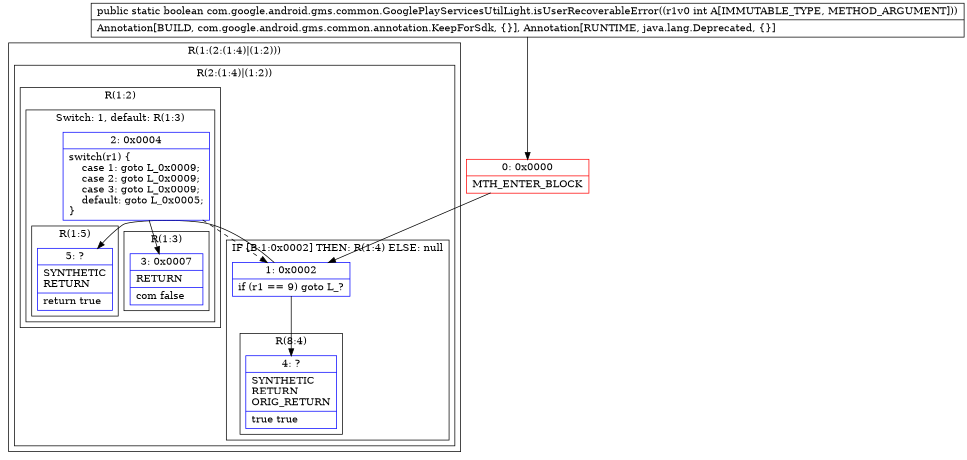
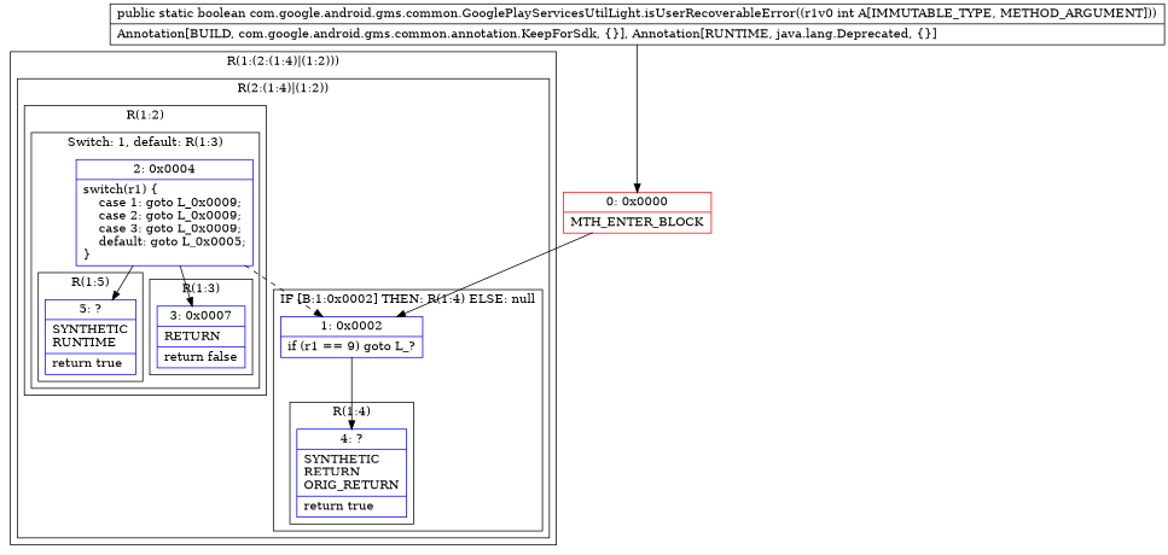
  digraph {
    node [color=blue shape=record]
-   n1 [label="{4\:\ ?|SYNTHETIC\lRETURN\lORIG_RETURN\l|true true\l}"]
+   n1 [label="{4\:\ ?|SYNTHETIC\lRETURN\lORIG_RETURN\l|return true\l}"]
    n2 [label="{1\:\ 0x0002|if (r1 == 9) goto L_?\l}"]
-   n3 [label="{5\:\ ?|SYNTHETIC\lRETURN\l|return true\l}"]
-   n4 [label="{3\:\ 0x0007|RETURN\l|com false\l}"]
+   n3 [label="{5\:\ ?|SYNTHETIC\lRUNTIME\l|return true\l}"]
+   n4 [label="{3\:\ 0x0007|RETURN\l|return false\l}"]
    n5 [label="{2\:\ 0x0004|switch(r1) \{\l    case 1: goto L_0x0009;\l    case 2: goto L_0x0009;\l    case 3: goto L_0x0009;\l    default: goto L_0x0005;\l\}\l}"]
    n6 [color=red label="{0\:\ 0x0000|MTH_ENTER_BLOCK\l}"]
    n7 [label="{public static boolean com.google.android.gms.common.GooglePlayServicesUtilLight.isUserRecoverableError((r1v0 int A[IMMUTABLE_TYPE, METHOD_ARGUMENT]))  | Annotation[BUILD, com.google.android.gms.common.annotation.KeepForSdk, \{\}], Annotation[RUNTIME, java.lang.Deprecated, \{\}]\l}" color=""]
    subgraph cluster_1 {
      label="R(1:(2:(1:4)|(1:2)))"
      subgraph cluster_2 {
        label="R(2:(1:4)|(1:2))"
        subgraph cluster_3 {
          label="IF [B:1:0x0002] THEN: R(1:4) ELSE: null"
          n2
          subgraph cluster_4 {
-           label="R(8:4)"
+           label="R(1:4)"
            n1
          }
        }
        subgraph cluster_5 {
          label="R(1:2)"
          subgraph cluster_6 {
            label="Switch: 1, default: R(1:3)"
            n5
            subgraph cluster_7 {
              label="R(1:5)"
              n3
            }
            subgraph cluster_8 {
              label="R(1:3)"
              n4
            }
          }
        }
      }
    }
    n2 -> n1
    n5 -> n2 [style=dashed]
-   n2 -> n3
+   n5 -> n3
    n5 -> n4
    n6 -> n2
    n7 -> n6
  }
